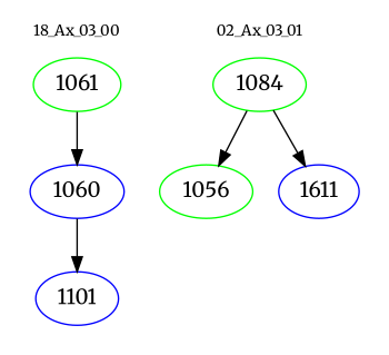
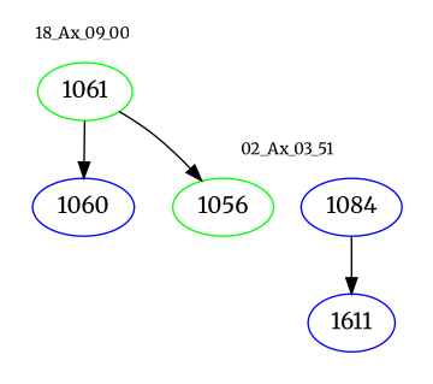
  digraph {
    fontname=Merriweather
    node [color=blue fontname=Merriweather]
    edge [color=black fontname=Merriweather]
    n1 [label=1060]
    n2 [color=green label=1061]
-   n3 [label=1101]
-   n4 [color=green label=1084]
+   n4 [label=1084]
    n5 [color=green label=1056]
    n6 [label=1611]
    subgraph cluster_1 {
      color=white
      fontsize=10
-     label="18_Ax_03_00"
+     label="18_Ax_09_00"
      n1
      n2
-     n3
    }
    subgraph cluster_2 {
      color=white
      fontsize=10
-     label="02_Ax_03_01"
+     label="02_Ax_03_51"
      n4
      n5
      n6
    }
-   n1 -> n3
    n2 -> n1
-   n4 -> n5
+   n2 -> n5
    n4 -> n6
  }
